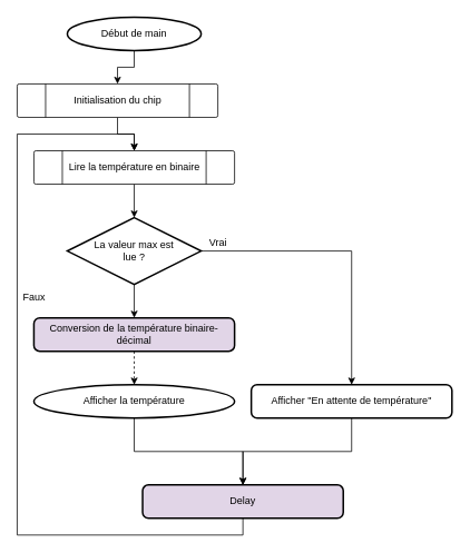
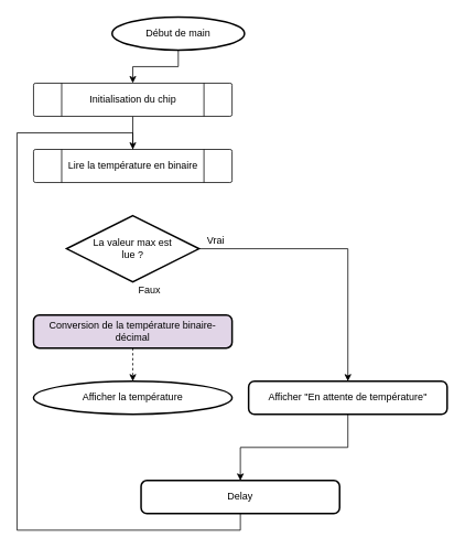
  <mxCell id="0" />
  <mxCell id="1" parent="0" />
  <mxCell id="2" style="edgeStyle=orthogonalEdgeStyle;rounded=0;orthogonalLoop=1;jettySize=auto;html=1;exitX=0.5;exitY=1;exitDx=0;exitDy=0;exitPerimeter=0;entryX=0.5;entryY=0;entryDx=0;entryDy=0;" parent="1" source="3" target="5" edge="1"><mxGeometry relative="1" as="geometry" /></mxCell>
- <mxCell id="3" value="Début de main" style="strokeWidth=2;html=1;shape=mxgraph.flowchart.start_1;whiteSpace=wrap;" parent="1" vertex="1"><mxGeometry x="80" y="20" width="160" height="40" as="geometry" /></mxCell>
+ <mxCell id="3" value="Début de main" style="strokeWidth=2;html=1;shape=mxgraph.flowchart.start_1;whiteSpace=wrap;" parent="1" vertex="1"><mxGeometry x="135" y="20" width="160" height="40" as="geometry" /></mxCell>
  <mxCell id="4" style="edgeStyle=orthogonalEdgeStyle;rounded=0;orthogonalLoop=1;jettySize=auto;html=1;exitX=0.5;exitY=1;exitDx=0;exitDy=0;entryX=0.5;entryY=0;entryDx=0;entryDy=0;" parent="1" source="5" target="7" edge="1"><mxGeometry relative="1" as="geometry" /></mxCell>
- <mxCell id="5" value="Initialisation du chip" style="verticalLabelPosition=middle;verticalAlign=middle;html=1;shape=process;whiteSpace=wrap;rounded=1;size=0.14;arcSize=6;labelPosition=center;align=center;" parent="1" vertex="1"><mxGeometry x="20" y="100" width="240" height="40" as="geometry" /></mxCell>
- <mxCell id="6" style="edgeStyle=orthogonalEdgeStyle;rounded=0;orthogonalLoop=1;jettySize=auto;html=1;exitX=0.5;exitY=1;exitDx=0;exitDy=0;entryX=0.5;entryY=0;entryDx=0;entryDy=0;entryPerimeter=0;" parent="1" source="7" target="10" edge="1"><mxGeometry relative="1" as="geometry" /></mxCell>
+ <mxCell id="5" value="Initialisation du chip" style="verticalLabelPosition=middle;verticalAlign=middle;html=1;shape=process;whiteSpace=wrap;rounded=1;size=0.14;arcSize=6;labelPosition=center;align=center;" parent="1" vertex="1"><mxGeometry x="40" y="100" width="240" height="40" as="geometry" /></mxCell>
  <mxCell id="7" value="Lire la température en binaire" style="verticalLabelPosition=middle;verticalAlign=middle;html=1;shape=process;whiteSpace=wrap;rounded=1;size=0.14;arcSize=6;labelPosition=center;align=center;" parent="1" vertex="1"><mxGeometry x="40" y="180" width="240" height="40" as="geometry" /></mxCell>
- <mxCell id="8" style="edgeStyle=orthogonalEdgeStyle;rounded=0;orthogonalLoop=1;jettySize=auto;html=1;exitX=0.5;exitY=1;exitDx=0;exitDy=0;exitPerimeter=0;entryX=0.5;entryY=0;entryDx=0;entryDy=0;" parent="1" source="10" target="12" edge="1"><mxGeometry relative="1" as="geometry" /></mxCell>
  <mxCell id="9" style="edgeStyle=orthogonalEdgeStyle;rounded=0;orthogonalLoop=1;jettySize=auto;html=1;exitX=1;exitY=0.5;exitDx=0;exitDy=0;exitPerimeter=0;entryX=0.5;entryY=0;entryDx=0;entryDy=0;" parent="1" source="10" target="20" edge="1"><mxGeometry relative="1" as="geometry" /></mxCell>
  <mxCell id="10" value="La valeur max est&lt;br&gt;lue ?" style="strokeWidth=2;html=1;shape=mxgraph.flowchart.decision;whiteSpace=wrap;" parent="1" vertex="1"><mxGeometry x="80" y="260" width="160" height="80" as="geometry" /></mxCell>
  <mxCell id="11" style="edgeStyle=orthogonalEdgeStyle;rounded=0;orthogonalLoop=1;jettySize=auto;html=1;exitX=0.5;exitY=1;exitDx=0;exitDy=0;entryX=0.5;entryY=0;entryDx=0;entryDy=0;dashed=1;" parent="1" source="12" target="14" edge="1"><mxGeometry relative="1" as="geometry" /></mxCell>
  <mxCell id="12" value="Conversion de la température binaire-décimal" style="rounded=1;whiteSpace=wrap;html=1;absoluteArcSize=1;arcSize=14;strokeWidth=2;fillColor=#e1d5e7;" parent="1" vertex="1"><mxGeometry x="40" y="380" width="240" height="40" as="geometry" /></mxCell>
- <mxCell id="13" style="edgeStyle=orthogonalEdgeStyle;rounded=0;orthogonalLoop=1;jettySize=auto;html=1;exitX=0.5;exitY=1;exitDx=0;exitDy=0;entryX=0.5;entryY=0;entryDx=0;entryDy=0;" parent="1" source="14" target="16" edge="1"><mxGeometry relative="1" as="geometry" /></mxCell>
  <mxCell id="14" value="Afficher la température" style="ellipse;whiteSpace=wrap;html=1;absoluteArcSize=1;arcSize=14;strokeWidth=2;" parent="1" vertex="1"><mxGeometry x="40" y="460" width="240" height="40" as="geometry" /></mxCell>
- <mxCell id="15" style="edgeStyle=orthogonalEdgeStyle;rounded=0;orthogonalLoop=1;jettySize=auto;html=1;exitX=0.5;exitY=1;exitDx=0;exitDy=0;entryX=0.5;entryY=0;entryDx=0;entryDy=0;" parent="1" source="16" target="7" edge="1"><mxGeometry relative="1" as="geometry"><Array as="points"><mxPoint x="290" y="640" /><mxPoint x="20" y="640" /><mxPoint x="20" y="160" /><mxPoint x="160" y="160" /></Array></mxGeometry></mxCell>
- <mxCell id="16" value="Delay" style="rounded=1;whiteSpace=wrap;html=1;absoluteArcSize=1;arcSize=14;strokeWidth=2;fillColor=#e1d5e7;" parent="1" vertex="1"><mxGeometry x="170" y="580" width="240" height="40" as="geometry" /></mxCell>
- <mxCell id="17" value="Faux" style="text;html=1;align=center;verticalAlign=middle;resizable=0;points=[];autosize=1;strokeColor=none;" parent="1" vertex="1"><mxGeometry x="20" y="345" width="40" height="20" as="geometry" /></mxCell>
+ <mxCell id="15" style="edgeStyle=orthogonalEdgeStyle;rounded=0;orthogonalLoop=1;jettySize=auto;html=1;exitX=0.5;exitY=1;exitDx=0;exitDy=0;entryX=0.5;entryY=0;entryDx=0;entryDy=0;endArrow=none;" parent="1" source="16" target="7" edge="1"><mxGeometry relative="1" as="geometry"><Array as="points"><mxPoint x="290" y="640" /><mxPoint x="20" y="640" /><mxPoint x="20" y="160" /><mxPoint x="160" y="160" /></Array></mxGeometry></mxCell>
+ <mxCell id="16" value="Delay" style="rounded=1;whiteSpace=wrap;html=1;absoluteArcSize=1;arcSize=14;strokeWidth=2;" parent="1" vertex="1"><mxGeometry x="170" y="580" width="240" height="40" as="geometry" /></mxCell>
+ <mxCell id="17" value="Faux" style="text;html=1;align=center;verticalAlign=middle;resizable=0;points=[];autosize=1;strokeColor=none;" parent="1" vertex="1"><mxGeometry x="160" y="340" width="40" height="20" as="geometry" /></mxCell>
  <mxCell id="18" value="Vrai" style="text;html=1;align=center;verticalAlign=middle;resizable=0;points=[];autosize=1;strokeColor=none;" parent="1" vertex="1"><mxGeometry x="240" y="280" width="40" height="20" as="geometry" /></mxCell>
  <mxCell id="19" style="edgeStyle=orthogonalEdgeStyle;rounded=0;orthogonalLoop=1;jettySize=auto;html=1;exitX=0.5;exitY=1;exitDx=0;exitDy=0;entryX=0.5;entryY=0;entryDx=0;entryDy=0;" parent="1" source="20" target="16" edge="1"><mxGeometry relative="1" as="geometry" /></mxCell>
  <mxCell id="20" value="Afficher &quot;En attente de température&quot;" style="rounded=1;whiteSpace=wrap;html=1;absoluteArcSize=1;arcSize=14;strokeWidth=2;" parent="1" vertex="1"><mxGeometry x="300" y="460" width="240" height="40" as="geometry" /></mxCell>
